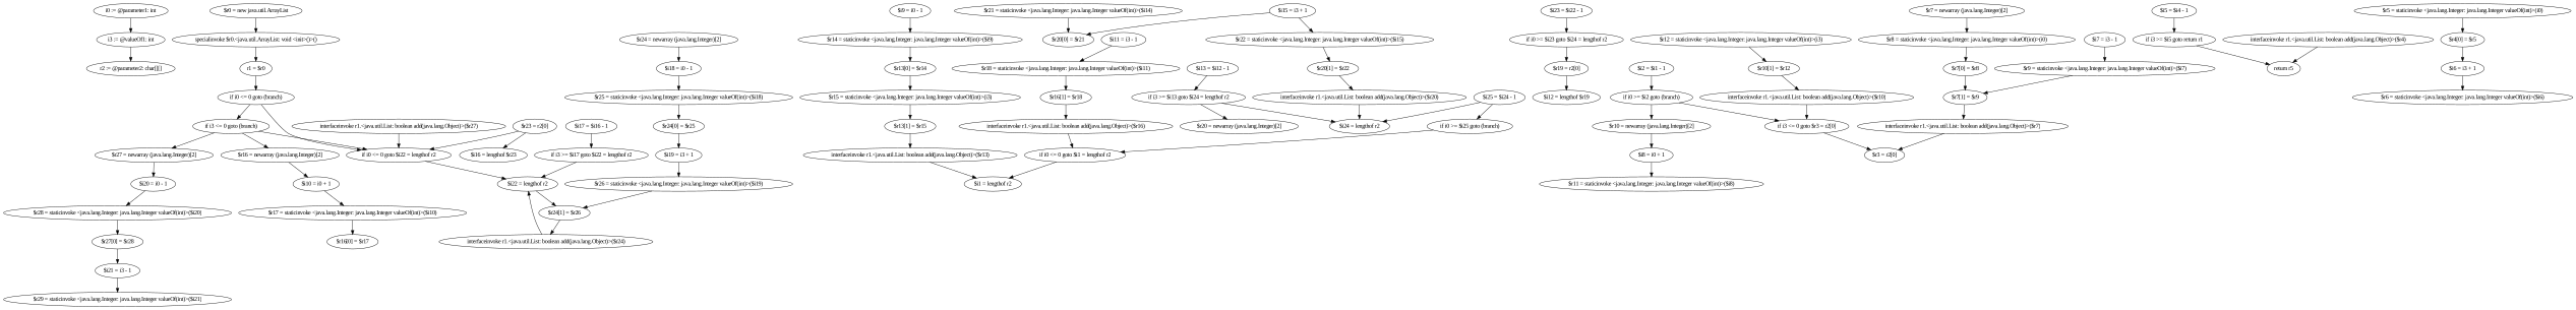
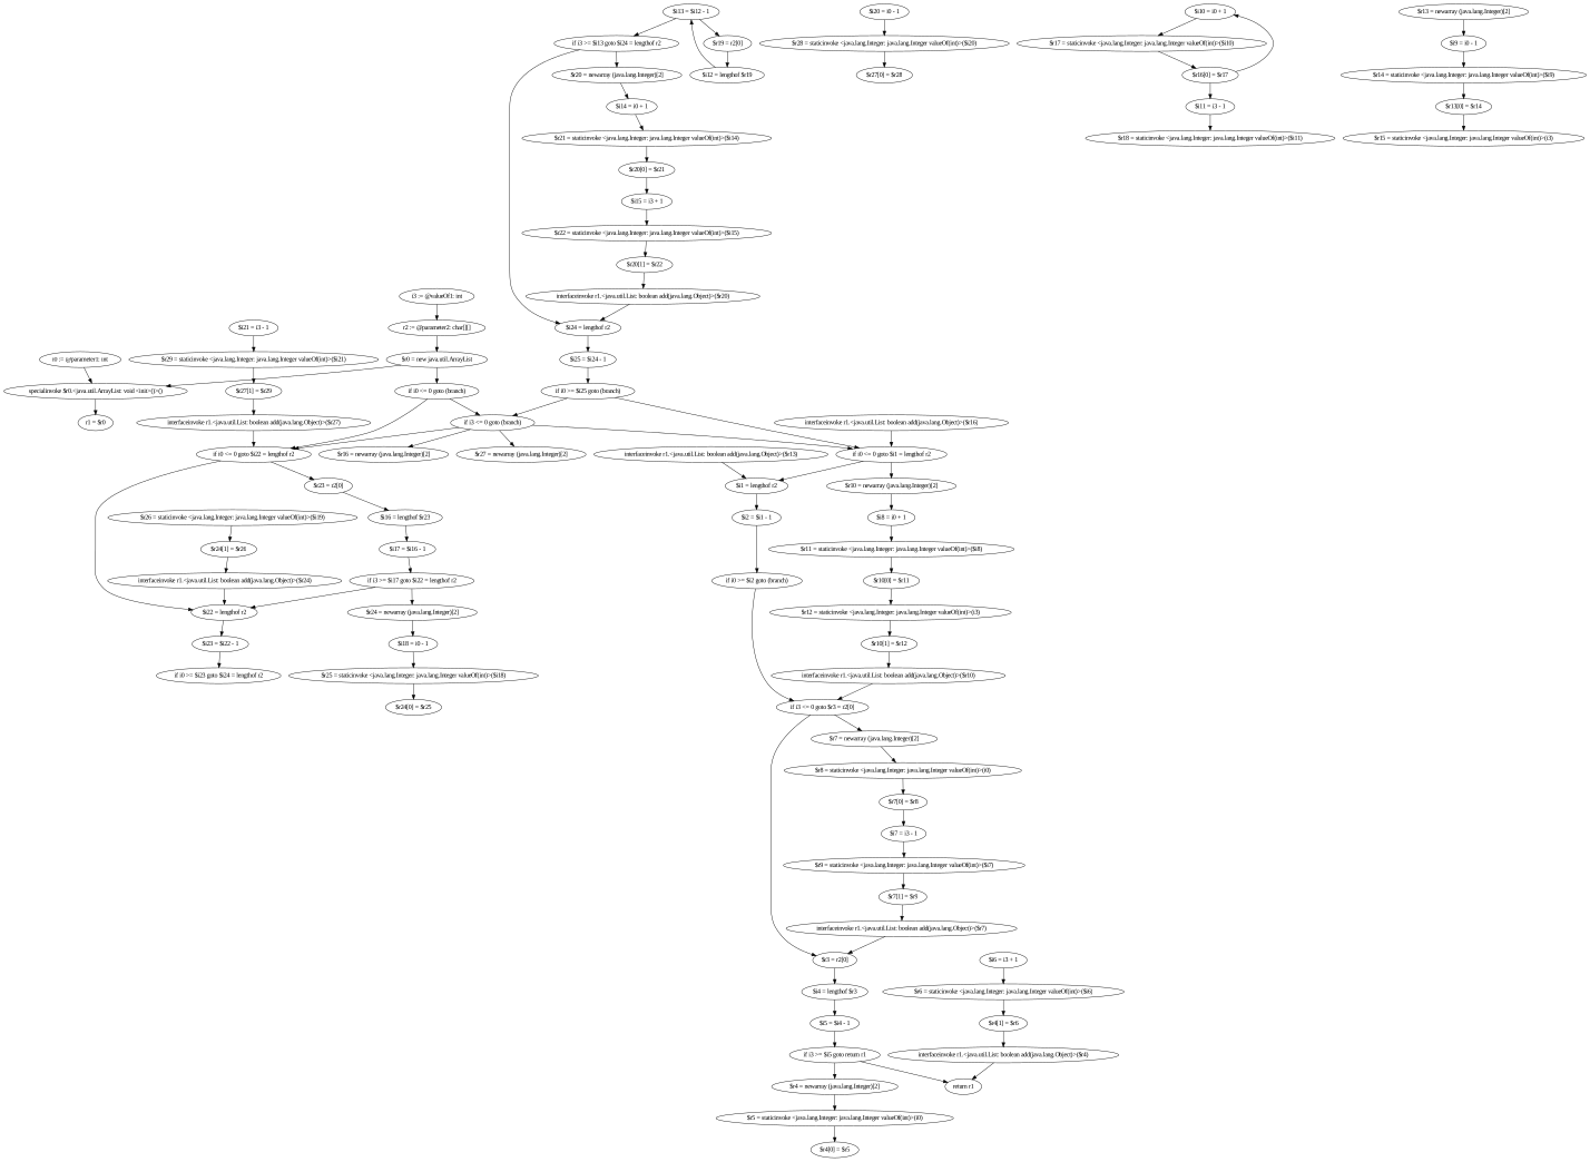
  digraph {
    fontname="Liberation Serif"
    node [fontname="Liberation Serif"]
    edge [fontname="Liberation Serif"]
    n1 [label="i0 := @parameter1: int"]
    n2 [label="i3 := @valueOf1: int"]
    "r2 := @parameter2: char[][]"
    "$r0 = new java.util.ArrayList"
    "specialinvoke $r0.<java.util.ArrayList: void <init>()>()"
    "r1 = $r0"
    "if i0 <= 0 goto (branch)"
    "if i3 <= 0 goto (branch)"
    "if i0 <= 0 goto $i22 = lengthof r2"
    "$r27 = newarray (java.lang.Integer)[2]"
    "$r16 = newarray (java.lang.Integer)[2]"
    "if i0 <= 0 goto $i1 = lengthof r2"
    "$r23 = r2[0]"
    "$i22 = lengthof r2"
    "$i20 = i0 - 1"
    "$i10 = i0 + 1"
    "$i1 = lengthof r2"
    "$r28 = staticinvoke <java.lang.Integer: java.lang.Integer valueOf(int)>($i20)"
    "$r27[0] = $r28"
    "$i21 = i3 - 1"
    "$r29 = staticinvoke <java.lang.Integer: java.lang.Integer valueOf(int)>($i21)"
+   "$r27[1] = $r29"
    "interfaceinvoke r1.<java.util.List: boolean add(java.lang.Object)>($r27)"
    "$i16 = lengthof $r23"
    "$i23 = $i22 - 1"
    "$i17 = $i16 - 1"
    "if i3 >= $i17 goto $i22 = lengthof r2"
    "$r24 = newarray (java.lang.Integer)[2]"
    "$i18 = i0 - 1"
    "$r25 = staticinvoke <java.lang.Integer: java.lang.Integer valueOf(int)>($i18)"
    "$r24[0] = $r25"
-   "$i19 = i3 + 1"
    "$r26 = staticinvoke <java.lang.Integer: java.lang.Integer valueOf(int)>($i19)"
    "$r24[1] = $r26"
    "interfaceinvoke r1.<java.util.List: boolean add(java.lang.Object)>($r24)"
    "if i0 >= $i23 goto $i24 = lengthof r2"
    "$r19 = r2[0]"
    "$i12 = lengthof $r19"
    "$i24 = lengthof r2"
    "$i25 = $i24 - 1"
    "$i13 = $i12 - 1"
    "if i3 >= $i13 goto $i24 = lengthof r2"
    "$r20 = newarray (java.lang.Integer)[2]"
+   "$i14 = i0 + 1"
    "$r21 = staticinvoke <java.lang.Integer: java.lang.Integer valueOf(int)>($i14)"
    "$r20[0] = $r21"
    "$i15 = i3 + 1"
    "$r22 = staticinvoke <java.lang.Integer: java.lang.Integer valueOf(int)>($i15)"
    "$r20[1] = $r22"
    "interfaceinvoke r1.<java.util.List: boolean add(java.lang.Object)>($r20)"
    "if i0 >= $i25 goto (branch)"
    "$r17 = staticinvoke <java.lang.Integer: java.lang.Integer valueOf(int)>($i10)"
    "$r16[0] = $r17"
    "$i11 = i3 - 1"
    "$r18 = staticinvoke <java.lang.Integer: java.lang.Integer valueOf(int)>($i11)"
-   "$r16[1] = $r18"
    "interfaceinvoke r1.<java.util.List: boolean add(java.lang.Object)>($r16)"
+   "$r13 = newarray (java.lang.Integer)[2]"
    "$i9 = i0 - 1"
    "$i2 = $i1 - 1"
    "$r14 = staticinvoke <java.lang.Integer: java.lang.Integer valueOf(int)>($i9)"
    "$r13[0] = $r14"
    "$r15 = staticinvoke <java.lang.Integer: java.lang.Integer valueOf(int)>(i3)"
-   "$r13[1] = $r15"
    "interfaceinvoke r1.<java.util.List: boolean add(java.lang.Object)>($r13)"
    "if i0 >= $i2 goto (branch)"
    "$r10 = newarray (java.lang.Integer)[2]"
    "if i3 <= 0 goto $r3 = r2[0]"
    "$i8 = i0 + 1"
    "$r7 = newarray (java.lang.Integer)[2]"
    "$r3 = r2[0]"
    "$r11 = staticinvoke <java.lang.Integer: java.lang.Integer valueOf(int)>($i8)"
+   "$r10[0] = $r11"
    "$r12 = staticinvoke <java.lang.Integer: java.lang.Integer valueOf(int)>(i3)"
    "$r10[1] = $r12"
    "interfaceinvoke r1.<java.util.List: boolean add(java.lang.Object)>($r10)"
    "$r8 = staticinvoke <java.lang.Integer: java.lang.Integer valueOf(int)>(i0)"
+   "$i4 = lengthof $r3"
    "$r7[0] = $r8"
    "$i7 = i3 - 1"
    "$r9 = staticinvoke <java.lang.Integer: java.lang.Integer valueOf(int)>($i7)"
    "$r7[1] = $r9"
    "interfaceinvoke r1.<java.util.List: boolean add(java.lang.Object)>($r7)"
    "$i5 = $i4 - 1"
    "if i3 >= $i5 goto return r1"
-   "return r1" [label="return r5"]
+   "$r4 = newarray (java.lang.Integer)[2]"
+   "return r1"
    "$r5 = staticinvoke <java.lang.Integer: java.lang.Integer valueOf(int)>(i0)"
    "$r4[0] = $r5"
    "$i6 = i3 + 1"
    "$r6 = staticinvoke <java.lang.Integer: java.lang.Integer valueOf(int)>($i6)"
+   "$r4[1] = $r6"
    "interfaceinvoke r1.<java.util.List: boolean add(java.lang.Object)>($r4)"
-   n1 -> n2
+   n1 -> "specialinvoke $r0.<java.util.ArrayList: void <init>()>()"
    n2 -> "r2 := @parameter2: char[][]"
+   "r2 := @parameter2: char[][]" -> "$r0 = new java.util.ArrayList"
    "$r0 = new java.util.ArrayList" -> "specialinvoke $r0.<java.util.ArrayList: void <init>()>()"
    "specialinvoke $r0.<java.util.ArrayList: void <init>()>()" -> "r1 = $r0"
-   "r1 = $r0" -> "if i0 <= 0 goto (branch)"
+   "$r0 = new java.util.ArrayList" -> "if i0 <= 0 goto (branch)"
    "if i0 <= 0 goto (branch)" -> "if i3 <= 0 goto (branch)"
    "if i0 <= 0 goto (branch)" -> "if i0 <= 0 goto $i22 = lengthof r2"
    "if i3 <= 0 goto (branch)" -> "if i0 <= 0 goto $i22 = lengthof r2"
    "if i3 <= 0 goto (branch)" -> "$r27 = newarray (java.lang.Integer)[2]"
    "if i3 <= 0 goto (branch)" -> "$r16 = newarray (java.lang.Integer)[2]"
-   "$r23 = r2[0]" -> "if i0 <= 0 goto $i22 = lengthof r2"
+   "if i3 <= 0 goto (branch)" -> "if i0 <= 0 goto $i1 = lengthof r2"
+   "if i0 <= 0 goto $i22 = lengthof r2" -> "$r23 = r2[0]"
    "if i0 <= 0 goto $i22 = lengthof r2" -> "$i22 = lengthof r2"
-   "$r27 = newarray (java.lang.Integer)[2]" -> "$i20 = i0 - 1"
-   "$r16 = newarray (java.lang.Integer)[2]" -> "$i10 = i0 + 1"
+   "$r16[0] = $r17" -> "$i10 = i0 + 1"
    "if i0 <= 0 goto $i1 = lengthof r2" -> "$i1 = lengthof r2"
    "$r23 = r2[0]" -> "$i16 = lengthof $r23"
-   "$i22 = lengthof r2" -> "$r24[1] = $r26"
+   "$i22 = lengthof r2" -> "$i23 = $i22 - 1"
    "$i20 = i0 - 1" -> "$r28 = staticinvoke <java.lang.Integer: java.lang.Integer valueOf(int)>($i20)"
    "$i10 = i0 + 1" -> "$r17 = staticinvoke <java.lang.Integer: java.lang.Integer valueOf(int)>($i10)"
+   "$i1 = lengthof r2" -> "$i2 = $i1 - 1"
    "$r28 = staticinvoke <java.lang.Integer: java.lang.Integer valueOf(int)>($i20)" -> "$r27[0] = $r28"
-   "$r27[0] = $r28" -> "$i21 = i3 - 1"
    "$i21 = i3 - 1" -> "$r29 = staticinvoke <java.lang.Integer: java.lang.Integer valueOf(int)>($i21)"
+   "$r29 = staticinvoke <java.lang.Integer: java.lang.Integer valueOf(int)>($i21)" -> "$r27[1] = $r29"
+   "$r27[1] = $r29" -> "interfaceinvoke r1.<java.util.List: boolean add(java.lang.Object)>($r27)"
    "interfaceinvoke r1.<java.util.List: boolean add(java.lang.Object)>($r27)" -> "if i0 <= 0 goto $i22 = lengthof r2"
+   "$i16 = lengthof $r23" -> "$i17 = $i16 - 1"
    "$i23 = $i22 - 1" -> "if i0 >= $i23 goto $i24 = lengthof r2"
    "$i17 = $i16 - 1" -> "if i3 >= $i17 goto $i22 = lengthof r2"
    "if i3 >= $i17 goto $i22 = lengthof r2" -> "$i22 = lengthof r2"
+   "if i3 >= $i17 goto $i22 = lengthof r2" -> "$r24 = newarray (java.lang.Integer)[2]"
    "$r24 = newarray (java.lang.Integer)[2]" -> "$i18 = i0 - 1"
    "$i18 = i0 - 1" -> "$r25 = staticinvoke <java.lang.Integer: java.lang.Integer valueOf(int)>($i18)"
    "$r25 = staticinvoke <java.lang.Integer: java.lang.Integer valueOf(int)>($i18)" -> "$r24[0] = $r25"
-   "$r24[0] = $r25" -> "$i19 = i3 + 1"
-   "$i19 = i3 + 1" -> "$r26 = staticinvoke <java.lang.Integer: java.lang.Integer valueOf(int)>($i19)"
    "$r26 = staticinvoke <java.lang.Integer: java.lang.Integer valueOf(int)>($i19)" -> "$r24[1] = $r26"
    "$r24[1] = $r26" -> "interfaceinvoke r1.<java.util.List: boolean add(java.lang.Object)>($r24)"
    "interfaceinvoke r1.<java.util.List: boolean add(java.lang.Object)>($r24)" -> "$i22 = lengthof r2"
-   "if i0 >= $i23 goto $i24 = lengthof r2" -> "$r19 = r2[0]"
+   "$i13 = $i12 - 1" -> "$r19 = r2[0]"
    "$r19 = r2[0]" -> "$i12 = lengthof $r19"
-   "$i25 = $i24 - 1" -> "$i24 = lengthof r2"
+   "$i12 = lengthof $r19" -> "$i13 = $i12 - 1"
+   "$i24 = lengthof r2" -> "$i25 = $i24 - 1"
    "$i25 = $i24 - 1" -> "if i0 >= $i25 goto (branch)"
    "$i13 = $i12 - 1" -> "if i3 >= $i13 goto $i24 = lengthof r2"
    "if i3 >= $i13 goto $i24 = lengthof r2" -> "$i24 = lengthof r2"
    "if i3 >= $i13 goto $i24 = lengthof r2" -> "$r20 = newarray (java.lang.Integer)[2]"
+   "$r20 = newarray (java.lang.Integer)[2]" -> "$i14 = i0 + 1"
+   "$i14 = i0 + 1" -> "$r21 = staticinvoke <java.lang.Integer: java.lang.Integer valueOf(int)>($i14)"
    "$r21 = staticinvoke <java.lang.Integer: java.lang.Integer valueOf(int)>($i14)" -> "$r20[0] = $r21"
-   "$i15 = i3 + 1" -> "$r20[0] = $r21"
+   "$r20[0] = $r21" -> "$i15 = i3 + 1"
    "$i15 = i3 + 1" -> "$r22 = staticinvoke <java.lang.Integer: java.lang.Integer valueOf(int)>($i15)"
    "$r22 = staticinvoke <java.lang.Integer: java.lang.Integer valueOf(int)>($i15)" -> "$r20[1] = $r22"
    "$r20[1] = $r22" -> "interfaceinvoke r1.<java.util.List: boolean add(java.lang.Object)>($r20)"
    "interfaceinvoke r1.<java.util.List: boolean add(java.lang.Object)>($r20)" -> "$i24 = lengthof r2"
+   "if i0 >= $i25 goto (branch)" -> "if i3 <= 0 goto (branch)"
    "if i0 >= $i25 goto (branch)" -> "if i0 <= 0 goto $i1 = lengthof r2"
    "$r17 = staticinvoke <java.lang.Integer: java.lang.Integer valueOf(int)>($i10)" -> "$r16[0] = $r17"
+   "$r16[0] = $r17" -> "$i11 = i3 - 1"
    "$i11 = i3 - 1" -> "$r18 = staticinvoke <java.lang.Integer: java.lang.Integer valueOf(int)>($i11)"
-   "$r18 = staticinvoke <java.lang.Integer: java.lang.Integer valueOf(int)>($i11)" -> "$r16[1] = $r18"
-   "$r16[1] = $r18" -> "interfaceinvoke r1.<java.util.List: boolean add(java.lang.Object)>($r16)"
    "interfaceinvoke r1.<java.util.List: boolean add(java.lang.Object)>($r16)" -> "if i0 <= 0 goto $i1 = lengthof r2"
+   "$r13 = newarray (java.lang.Integer)[2]" -> "$i9 = i0 - 1"
    "$i9 = i0 - 1" -> "$r14 = staticinvoke <java.lang.Integer: java.lang.Integer valueOf(int)>($i9)"
    "$i2 = $i1 - 1" -> "if i0 >= $i2 goto (branch)"
    "$r14 = staticinvoke <java.lang.Integer: java.lang.Integer valueOf(int)>($i9)" -> "$r13[0] = $r14"
    "$r13[0] = $r14" -> "$r15 = staticinvoke <java.lang.Integer: java.lang.Integer valueOf(int)>(i3)"
-   "$r15 = staticinvoke <java.lang.Integer: java.lang.Integer valueOf(int)>(i3)" -> "$r13[1] = $r15"
-   "$r13[1] = $r15" -> "interfaceinvoke r1.<java.util.List: boolean add(java.lang.Object)>($r13)"
    "interfaceinvoke r1.<java.util.List: boolean add(java.lang.Object)>($r13)" -> "$i1 = lengthof r2"
-   "if i0 >= $i2 goto (branch)" -> "$r10 = newarray (java.lang.Integer)[2]"
+   "if i0 <= 0 goto $i1 = lengthof r2" -> "$r10 = newarray (java.lang.Integer)[2]"
    "if i0 >= $i2 goto (branch)" -> "if i3 <= 0 goto $r3 = r2[0]"
    "$r10 = newarray (java.lang.Integer)[2]" -> "$i8 = i0 + 1"
+   "if i3 <= 0 goto $r3 = r2[0]" -> "$r7 = newarray (java.lang.Integer)[2]"
    "if i3 <= 0 goto $r3 = r2[0]" -> "$r3 = r2[0]"
    "$i8 = i0 + 1" -> "$r11 = staticinvoke <java.lang.Integer: java.lang.Integer valueOf(int)>($i8)"
    "$r7 = newarray (java.lang.Integer)[2]" -> "$r8 = staticinvoke <java.lang.Integer: java.lang.Integer valueOf(int)>(i0)"
+   "$r3 = r2[0]" -> "$i4 = lengthof $r3"
+   "$r11 = staticinvoke <java.lang.Integer: java.lang.Integer valueOf(int)>($i8)" -> "$r10[0] = $r11"
+   "$r10[0] = $r11" -> "$r12 = staticinvoke <java.lang.Integer: java.lang.Integer valueOf(int)>(i3)"
    "$r12 = staticinvoke <java.lang.Integer: java.lang.Integer valueOf(int)>(i3)" -> "$r10[1] = $r12"
    "$r10[1] = $r12" -> "interfaceinvoke r1.<java.util.List: boolean add(java.lang.Object)>($r10)"
    "interfaceinvoke r1.<java.util.List: boolean add(java.lang.Object)>($r10)" -> "if i3 <= 0 goto $r3 = r2[0]"
    "$r8 = staticinvoke <java.lang.Integer: java.lang.Integer valueOf(int)>(i0)" -> "$r7[0] = $r8"
-   "$r7[0] = $r8" -> "$r7[1] = $r9"
+   "$i4 = lengthof $r3" -> "$i5 = $i4 - 1"
+   "$r7[0] = $r8" -> "$i7 = i3 - 1"
    "$i7 = i3 - 1" -> "$r9 = staticinvoke <java.lang.Integer: java.lang.Integer valueOf(int)>($i7)"
    "$r9 = staticinvoke <java.lang.Integer: java.lang.Integer valueOf(int)>($i7)" -> "$r7[1] = $r9"
    "$r7[1] = $r9" -> "interfaceinvoke r1.<java.util.List: boolean add(java.lang.Object)>($r7)"
    "interfaceinvoke r1.<java.util.List: boolean add(java.lang.Object)>($r7)" -> "$r3 = r2[0]"
    "$i5 = $i4 - 1" -> "if i3 >= $i5 goto return r1"
+   "if i3 >= $i5 goto return r1" -> "$r4 = newarray (java.lang.Integer)[2]"
    "if i3 >= $i5 goto return r1" -> "return r1"
+   "$r4 = newarray (java.lang.Integer)[2]" -> "$r5 = staticinvoke <java.lang.Integer: java.lang.Integer valueOf(int)>(i0)"
    "$r5 = staticinvoke <java.lang.Integer: java.lang.Integer valueOf(int)>(i0)" -> "$r4[0] = $r5"
-   "$r4[0] = $r5" -> "$i6 = i3 + 1"
    "$i6 = i3 + 1" -> "$r6 = staticinvoke <java.lang.Integer: java.lang.Integer valueOf(int)>($i6)"
+   "$r6 = staticinvoke <java.lang.Integer: java.lang.Integer valueOf(int)>($i6)" -> "$r4[1] = $r6"
+   "$r4[1] = $r6" -> "interfaceinvoke r1.<java.util.List: boolean add(java.lang.Object)>($r4)"
    "interfaceinvoke r1.<java.util.List: boolean add(java.lang.Object)>($r4)" -> "return r1"
  }
